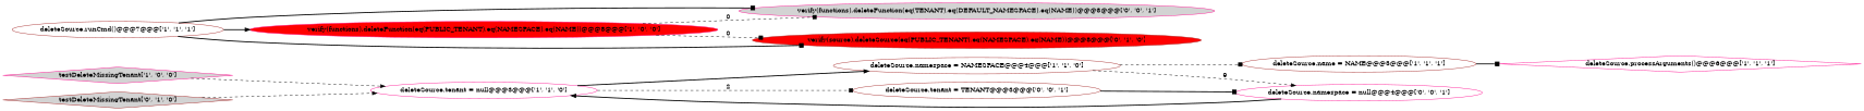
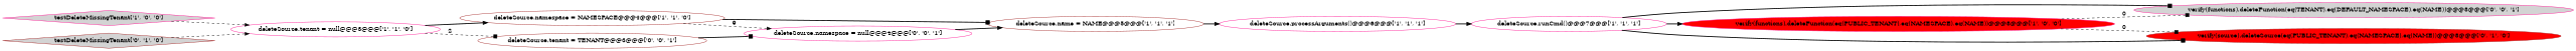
  digraph {
    rankdir=LR
    node [color=deeppink fillcolor=white shape=ellipse style=filled]
    edge [arrowhead=normal style=bold]
    n1 [label="deleteSource.tenant = null@@@3@@@['1', '1', '0']"]
    n2 [color=brown label="deleteSource.namespace = NAMESPACE@@@4@@@['1', '1', '0']"]
    n3 [color=brown label="deleteSource.tenant = TENANT@@@3@@@['0', '0', '1']"]
    n4 [label="deleteSource.namespace = null@@@4@@@['0', '0', '1']"]
    n5 [color=brown label="deleteSource.name = NAME@@@5@@@['1', '1', '1']"]
-   n6 [label="deleteSource.processArguments()@@@6@@@['1', '1', '1']" shape=diamond]
+   n6 [label="deleteSource.processArguments()@@@6@@@['1', '1', '1']"]
    n7 [fillcolor=lightgray label="testDeleteMissingTenant['1', '0', '0']" shape=diamond]
-   n8 [color=brown label="deleteSource.runCmd()@@@7@@@['1', '1', '1']"]
+   n8 [label="deleteSource.runCmd()@@@7@@@['1', '1', '1']"]
    n9 [fillcolor=lightgray label="verify(functions).deleteFunction(eq(TENANT),eq(DEFAULT_NAMESPACE),eq(NAME))@@@8@@@['0', '0', '1']"]
    n10 [color=brown fillcolor=red label="verify(source).deleteSource(eq(PUBLIC_TENANT),eq(NAMESPACE),eq(NAME))@@@8@@@['0', '1', '0']"]
    n11 [fillcolor=red label="verify(functions).deleteFunction(eq(PUBLIC_TENANT),eq(NAMESPACE),eq(NAME))@@@8@@@['1', '0', '0']"]
    n12 [color=brown fillcolor=lightgray label="testDeleteMissingTenant['0', '1', '0']" shape=diamond]
    n1 -> n2
    n1 -> n3 [arrowhead=box label=2 style=dashed]
    n2 -> n4 [label=9 style=dashed]
-   n2 -> n5 [arrowhead=box style=dashed]
+   n2 -> n5 [arrowhead=box]
    n3 -> n4 [arrowhead=box]
-   n4 -> n1
-   n5 -> n6 [arrowhead=box]
+   n4 -> n5
+   n5 -> n6
+   n6 -> n8
    n7 -> n1 [style=dashed]
    n8 -> n9 [arrowhead=box]
    n8 -> n10 [arrowhead=box]
    n8 -> n11
    n11 -> n9 [arrowhead=box label=0 style=dashed]
    n11 -> n10 [arrowhead=box label=0 style=dashed]
    n12 -> n1 [style=dashed]
  }
